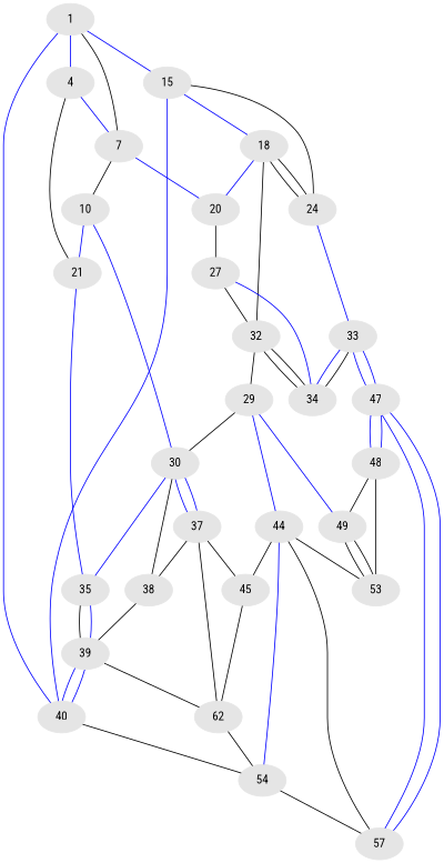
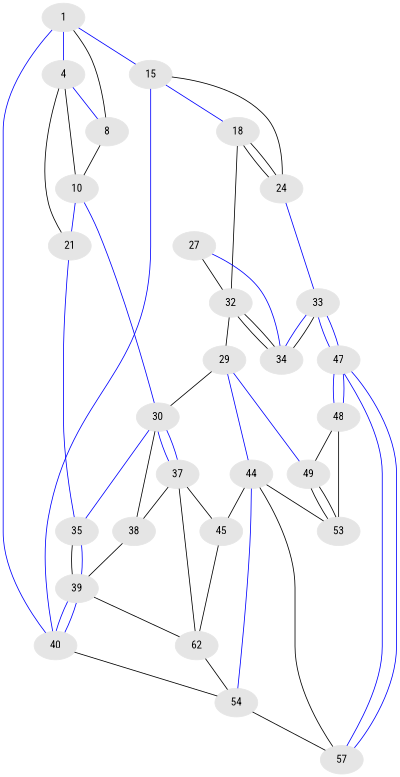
  graph {
    fontname="Roboto Condensed"
    node [color=gray90 fontname="Roboto Condensed" style=filled]
    edge [color=black fontname="Roboto Condensed"]
    1 [super="+2+6"]
    4 [super="+12+5"]
-   8 [super="+9+14" label=7]
+   8 [super="+9+14"]
    15 [super="+23+16"]
    40 [super="+41"]
    10 [super="+11+25"]
    21 [super="+26"]
-   20 [super="+22"]
    18 [super="+19"]
    24
    54 [super="+55"]
    30 [super="+31"]
    35
    27 [super="+28"]
    37 [super="+46"]
    38
    32
    33
    29 [super="+43"]
    34
    39 [super="+42"]
    47
    44 [super="+51"]
    49
    45
    57 [super="+58"]
    n27 [label=53]
    n28 [label=62 super="+56"]
    48
    1 -- 4 [color=blue weight=3]
    1 -- 8
    1 -- 15 [color=blue weight=2]
    1 -- 40 [color=blue weight=2]
    4 -- 8 [color=blue]
+   4 -- 10
    4 -- 21
    8 -- 10
-   8 -- 20 [color=blue weight=2]
    15 -- 40 [color=blue]
    15 -- 18 [color=blue]
    15 -- 24
    40 -- 54
    10 -- 21 [color=blue weight=2]
    10 -- 30 [color=blue]
    21 -- 35 [color=blue]
-   20 -- 27
-   18 -- 20 [color=blue]
    18 -- 24
    18 -- 24
    18 -- 32
    24 -- 33 [color=blue]
    54 -- 57
    30 -- 35 [color=blue]
    30 -- 37 [color=blue]
    30 -- 37 [color=blue]
    30 -- 38
    35 -- 39
    35 -- 39 [color=blue]
    27 -- 32
    27 -- 34 [color=blue]
    37 -- 38
    37 -- 45
    37 -- n28
    38 -- 39
    32 -- 29
    32 -- 34
    32 -- 34
    33 -- 34 [color=blue]
    33 -- 34
    33 -- 47 [color=blue]
    33 -- 47 [color=blue]
    29 -- 30
    29 -- 44 [color=blue]
    29 -- 49 [color=blue]
    39 -- 40 [color=blue]
    39 -- 40 [color=blue]
    39 -- n28
    47 -- 57 [color=blue]
    47 -- 57 [color=blue]
    47 -- 48 [color=blue]
    47 -- 48 [color=blue]
    44 -- 54 [color=blue]
    44 -- 45
    44 -- 57
    44 -- n27
    49 -- n27
    49 -- n27
    45 -- n28
    n28 -- 54
    48 -- 49
    48 -- n27
  }
